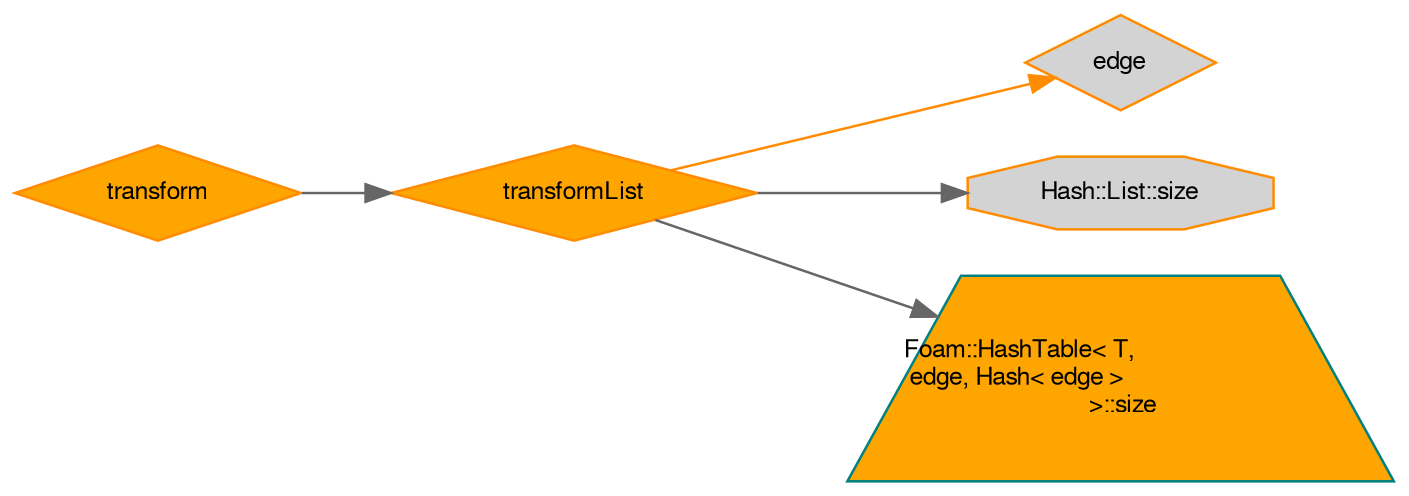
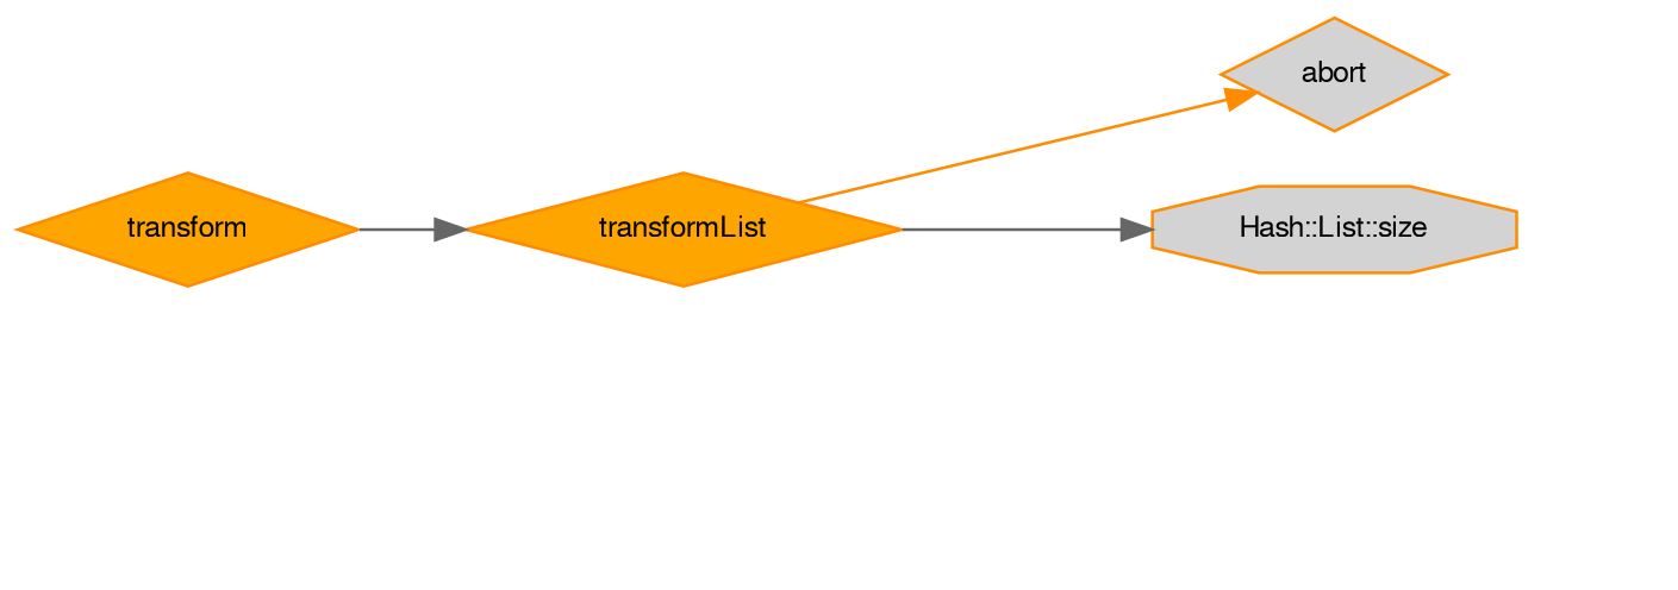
  digraph {
    rankdir=LR
    node [color=darkorange fillcolor=orange fontname=FreeSans fontsize=10 shape=diamond style=filled]
    edge [color=gray40 fontname=FreeSans fontsize=10 labelfontname=FreeSans labelfontsize=10 style=solid]
    n1 [fontcolor=black height=0.2 label=transformList width=0.4]
-   n2 [fillcolor=lightgrey height=0.2 label="edge" width=0.4]
+   n2 [fillcolor=lightgrey height=0.2 label=abort width=0.4]
    n3 [fillcolor=lightgrey height=0.2 label="Hash::List::size" shape=octagon width=0.4]
-   n4 [color=teal height=0.2 label="Foam::HashTable\< T,\l edge, Hash\< edge \>\l \>::size" shape=trapezium width=0.4]
    n5 [height=0.2 label=transform width=0.4]
    n1 -> n2 [color=darkorange]
    n1 -> n3
-   n1 -> n4
    n5 -> n1
  }
